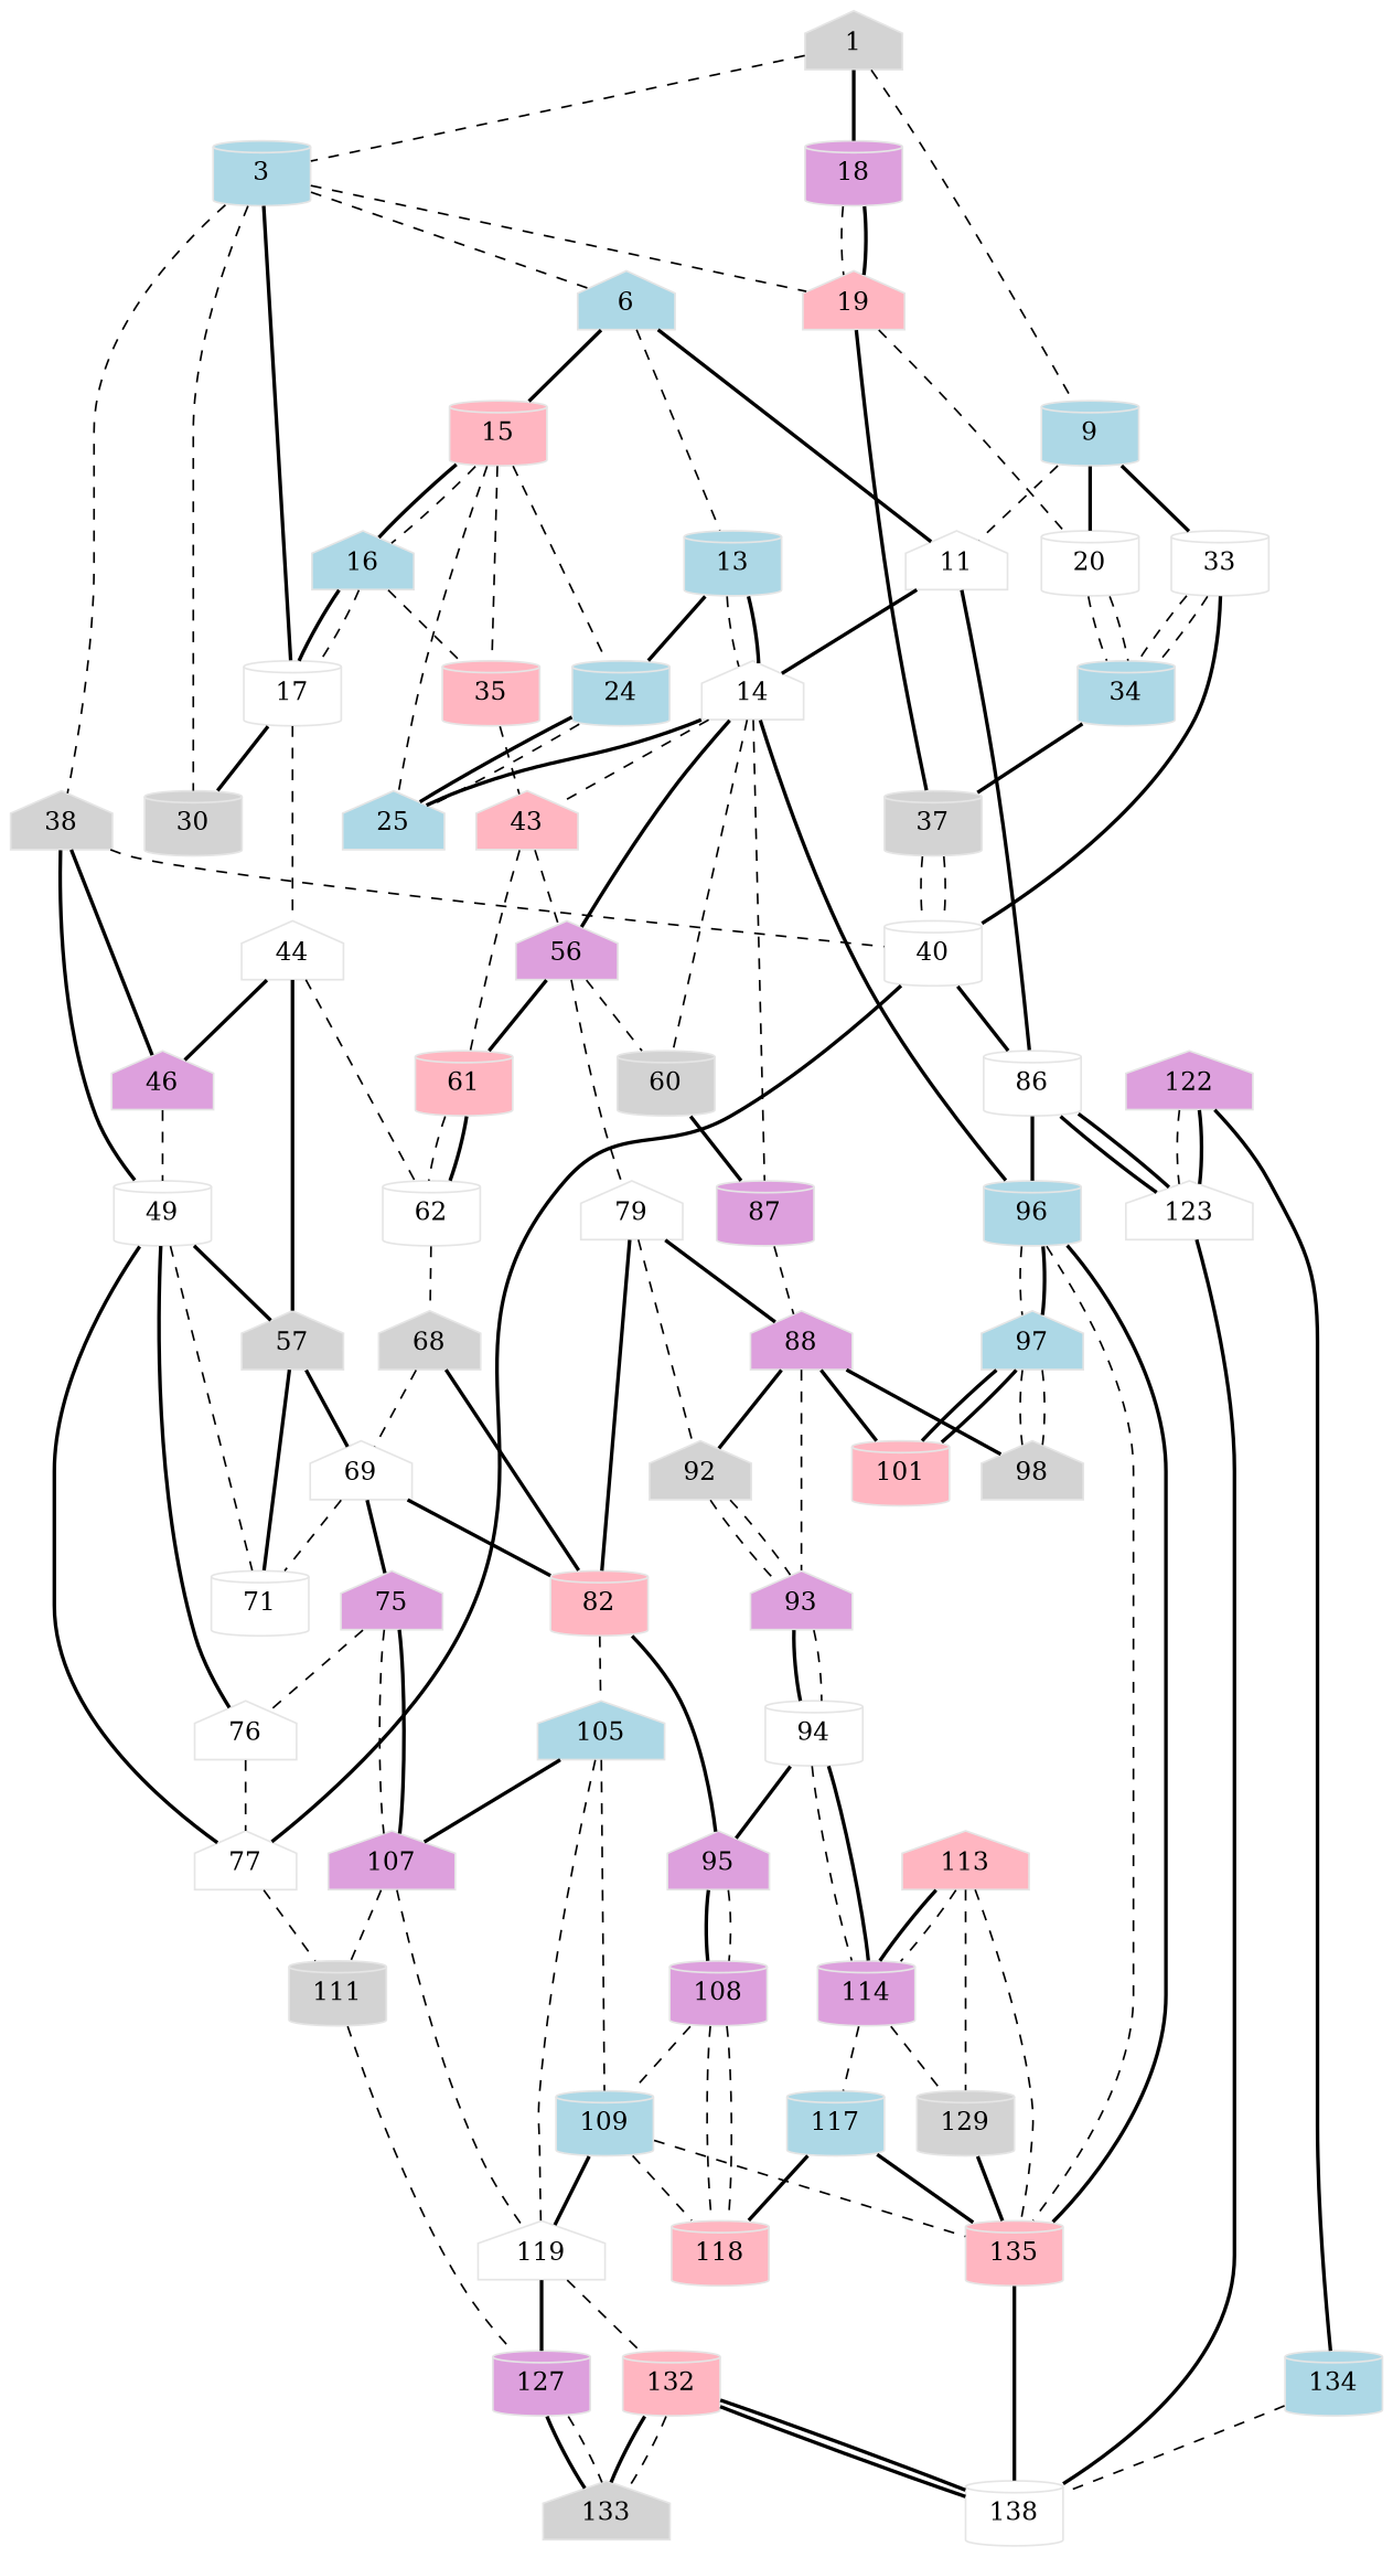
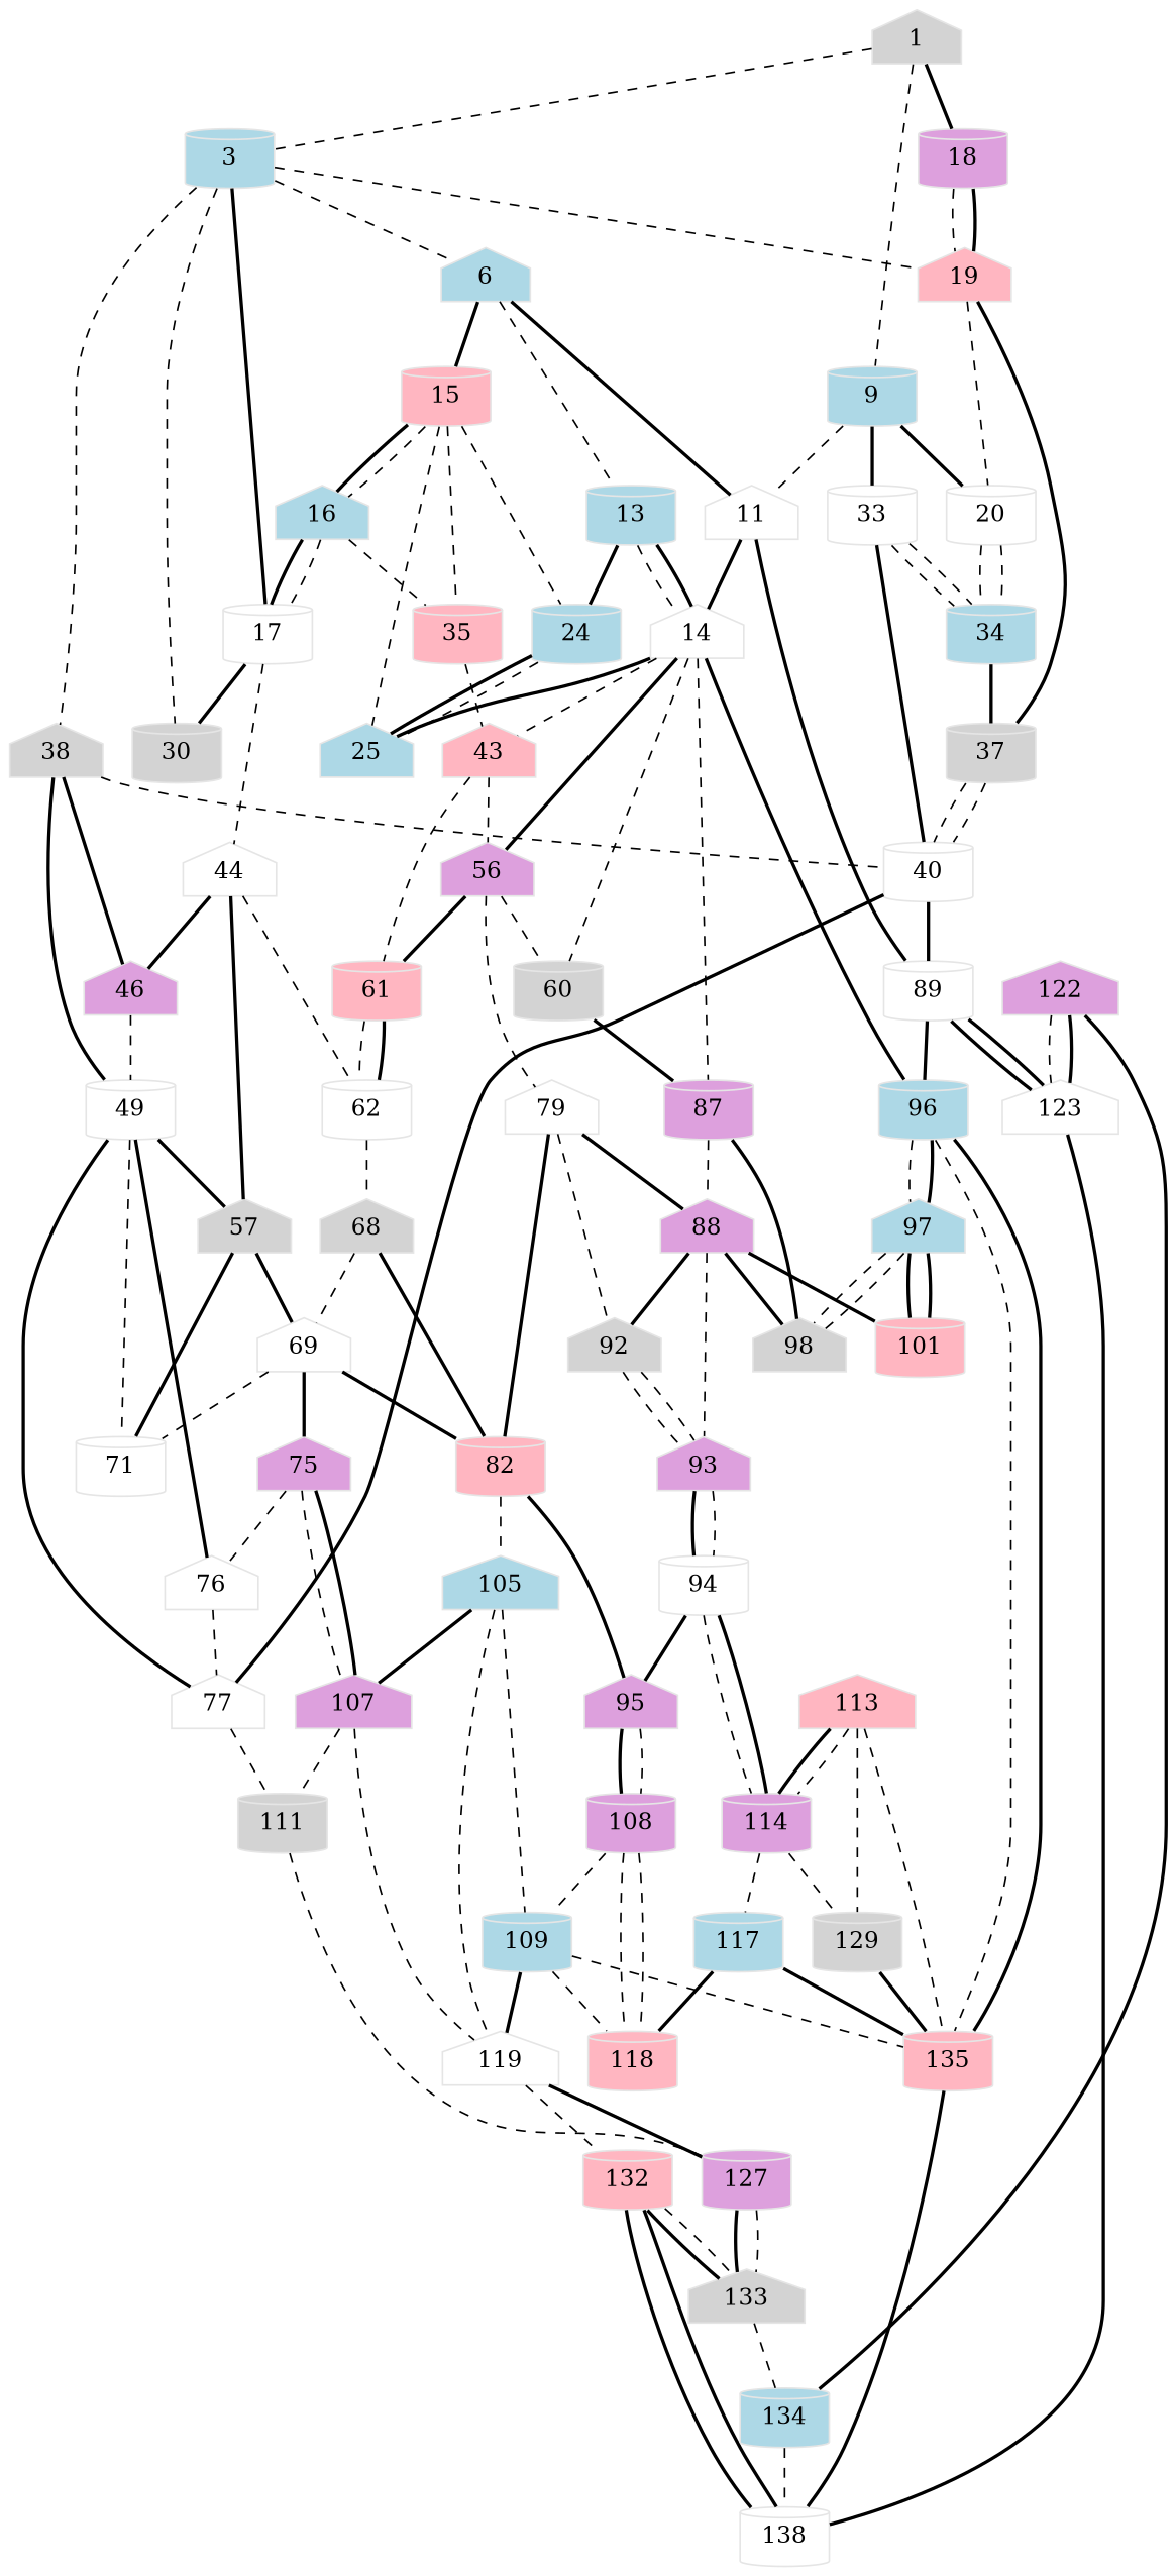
  graph {
    node [color=gray90 fillcolor=white shape=cylinder style=filled]
    edge [style=dashed]
    1 [fillcolor=lightgrey shape=house super="+8+2"]
    3 [fillcolor=lightblue super="+28+4"]
    9 [fillcolor=lightblue super="+10"]
    18 [fillcolor=plum]
    6 [fillcolor=lightblue shape=house super="+7+12"]
    17 [super="+32"]
    19 [fillcolor=lightpink shape=house super="+29"]
    30 [fillcolor=lightgrey]
    38 [fillcolor=lightgrey shape=house super="+39"]
    11 [shape=house]
    20
    33
    13 [fillcolor=lightblue super="+21"]
    15 [fillcolor=lightpink super="+22"]
    44 [shape=house super="+45"]
    37 [fillcolor=lightgrey]
    40 [super="+48"]
    46 [fillcolor=plum shape=house super="+47"]
    49 [super="+50"]
    14 [shape=house super="+27"]
-   86
+   86 [label=89]
    24 [fillcolor=lightblue]
    25 [fillcolor=lightblue shape=house]
    16 [fillcolor=lightblue shape=house]
    35 [fillcolor=lightpink super="+36"]
    34 [fillcolor=lightblue]
    43 [fillcolor=lightpink shape=house super="+53"]
    56 [fillcolor=plum shape=house super="+64"]
    60 [fillcolor=lightgrey super="+66"]
    87 [fillcolor=plum super="+90"]
    96 [fillcolor=lightblue]
    123 [shape=house]
    61 [fillcolor=lightpink]
    79 [shape=house super="+80"]
    88 [fillcolor=plum shape=house super="+89+100"]
    98 [fillcolor=lightgrey shape=house]
    97 [fillcolor=lightblue shape=house]
    135 [fillcolor=lightpink super="+136"]
    57 [fillcolor=lightgrey shape=house super="+58"]
    62 [super="+63"]
    77 [shape=house super="+85"]
    71
    76 [shape=house]
    111 [fillcolor=lightgrey super="+126+112"]
    69 [shape=house super="+91+70"]
    68 [fillcolor=lightgrey shape=house]
    82 [fillcolor=lightpink super="+83"]
    92 [fillcolor=lightgrey shape=house]
    75 [fillcolor=plum shape=house]
    95 [fillcolor=plum shape=house]
    105 [fillcolor=lightblue shape=house super="+106"]
    107 [fillcolor=plum shape=house super="+110"]
    119 [shape=house super="+120+125"]
    127 [fillcolor=plum]
    93 [fillcolor=plum shape=house]
    101 [fillcolor=lightpink super="+102"]
    108 [fillcolor=plum]
    109 [fillcolor=lightblue super="+124"]
    138 [super="+139"]
    94
    114 [fillcolor=plum super="+115"]
    129 [fillcolor=lightgrey super="+131"]
    117 [fillcolor=lightblue]
    118 [fillcolor=lightpink]
    113 [fillcolor=lightpink shape=house super="+128"]
    132 [fillcolor=lightpink]
    133 [fillcolor=lightgrey shape=house]
    122 [fillcolor=plum shape=house]
    134 [fillcolor=lightblue]
    1 -- 3
    1 -- 9
    1 -- 18 [style=bold weight=2]
    3 -- 6
    3 -- 17 [style=bold]
    3 -- 19
    3 -- 30 [weight=2]
    3 -- 38
    9 -- 11
    9 -- 20 [style=bold]
    9 -- 33 [style=bold]
    18 -- 19
    18 -- 19 [style=bold]
    6 -- 11 [style=bold]
    6 -- 13
    6 -- 15 [style=bold]
    17 -- 30 [style=bold]
    17 -- 44
    19 -- 20
    19 -- 37 [style=bold]
    38 -- 40
    38 -- 46 [style=bold]
    38 -- 49 [style=bold]
    11 -- 14 [style=bold]
    11 -- 86 [style=bold]
    20 -- 34
    20 -- 34
    33 -- 40 [style=bold]
    33 -- 34
    33 -- 34
    13 -- 14
    13 -- 14 [style=bold]
    13 -- 24 [style=bold]
    15 -- 24
    15 -- 25
    15 -- 16 [style=bold]
    15 -- 16
    15 -- 35
    44 -- 46 [style=bold]
    44 -- 57 [style=bold]
    44 -- 62
    37 -- 40
    37 -- 40
    40 -- 86 [style=bold]
    40 -- 77 [style=bold]
    46 -- 49 [weight=2]
    49 -- 57 [style=bold]
    49 -- 77 [style=bold]
    49 -- 71
    49 -- 76 [style=bold]
    14 -- 25 [style=bold]
    14 -- 43
    14 -- 56 [style=bold]
    14 -- 60 [weight=2]
    14 -- 87
    14 -- 96 [style=bold]
    86 -- 96 [style=bold]
    86 -- 123 [style=bold]
    86 -- 123 [style=bold]
    24 -- 25 [style=bold]
    24 -- 25
    16 -- 17 [style=bold]
    16 -- 17
    16 -- 35
    35 -- 43 [weight=2]
    34 -- 37 [style=bold]
    43 -- 56
    43 -- 61
    56 -- 60
    56 -- 61 [style=bold]
    56 -- 79 [weight=2]
    60 -- 87 [style=bold]
    87 -- 88
+   87 -- 98 [style=bold]
    96 -- 97
    96 -- 97 [style=bold]
    96 -- 135
    96 -- 135 [style=bold]
    123 -- 138 [style=bold]
    61 -- 62
    61 -- 62 [style=bold]
    79 -- 88 [style=bold]
    79 -- 82 [style=bold]
    79 -- 92
    88 -- 98 [style=bold]
    88 -- 92 [style=bold]
    88 -- 93
    88 -- 101 [style=bold weight=2]
    97 -- 98
    97 -- 98
    97 -- 101 [style=bold]
    97 -- 101 [style=bold]
    135 -- 138 [style=bold]
    57 -- 71 [style=bold]
    57 -- 69 [style=bold]
    62 -- 68
    77 -- 111
    76 -- 77
    111 -- 127
    69 -- 71
    69 -- 82 [style=bold]
    69 -- 75 [style=bold]
    68 -- 69
    68 -- 82 [style=bold]
    82 -- 95 [style=bold]
    82 -- 105
    92 -- 93
    92 -- 93
    75 -- 76
    75 -- 107
    75 -- 107 [style=bold]
    95 -- 108 [style=bold]
    95 -- 108
    105 -- 107 [style=bold]
    105 -- 119
    105 -- 109
    107 -- 111
    107 -- 119
    119 -- 127 [style=bold]
    119 -- 132
    127 -- 133 [style=bold]
    127 -- 133
    93 -- 94 [style=bold]
    93 -- 94
    108 -- 109
    108 -- 118
    108 -- 118
    109 -- 135
    109 -- 119 [style=bold]
    109 -- 118
    94 -- 95 [style=bold]
    94 -- 114
    94 -- 114 [style=bold]
    114 -- 129 [weight=2]
    114 -- 117
    129 -- 135 [style=bold]
    117 -- 135 [style=bold]
    117 -- 118 [style=bold]
    113 -- 135
    113 -- 114 [style=bold]
    113 -- 114
    113 -- 129
    132 -- 138 [style=bold]
    132 -- 138 [style=bold]
    132 -- 133 [style=bold]
    132 -- 133
+   133 -- 134
    122 -- 123
    122 -- 123 [style=bold]
    122 -- 134 [style=bold]
    134 -- 138
  }
